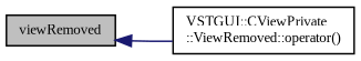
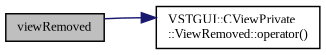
  digraph {
    rankdir=LR
    fontname="Liberation Serif"
    node [color=black fontname="Liberation Serif" fontsize=9 shape=record]
    n1 [fillcolor=grey75 fontcolor=black height=0.2 label=viewRemoved style=filled width=0.4]
    n2 [height=0.2 label="VSTGUI::CViewPrivate\l::ViewRemoved::operator()" width=0.4]
-   n1 -> n2 [color=midnightblue dir=back fontname="Liberation Serif" fontsize=9 labelfontname=Arial labelfontsize=9 style=solid]
+   n2 -> n1 [color=midnightblue dir=back fontname="Liberation Serif" fontsize=9 labelfontname=Arial labelfontsize=9 style=solid]
  }
